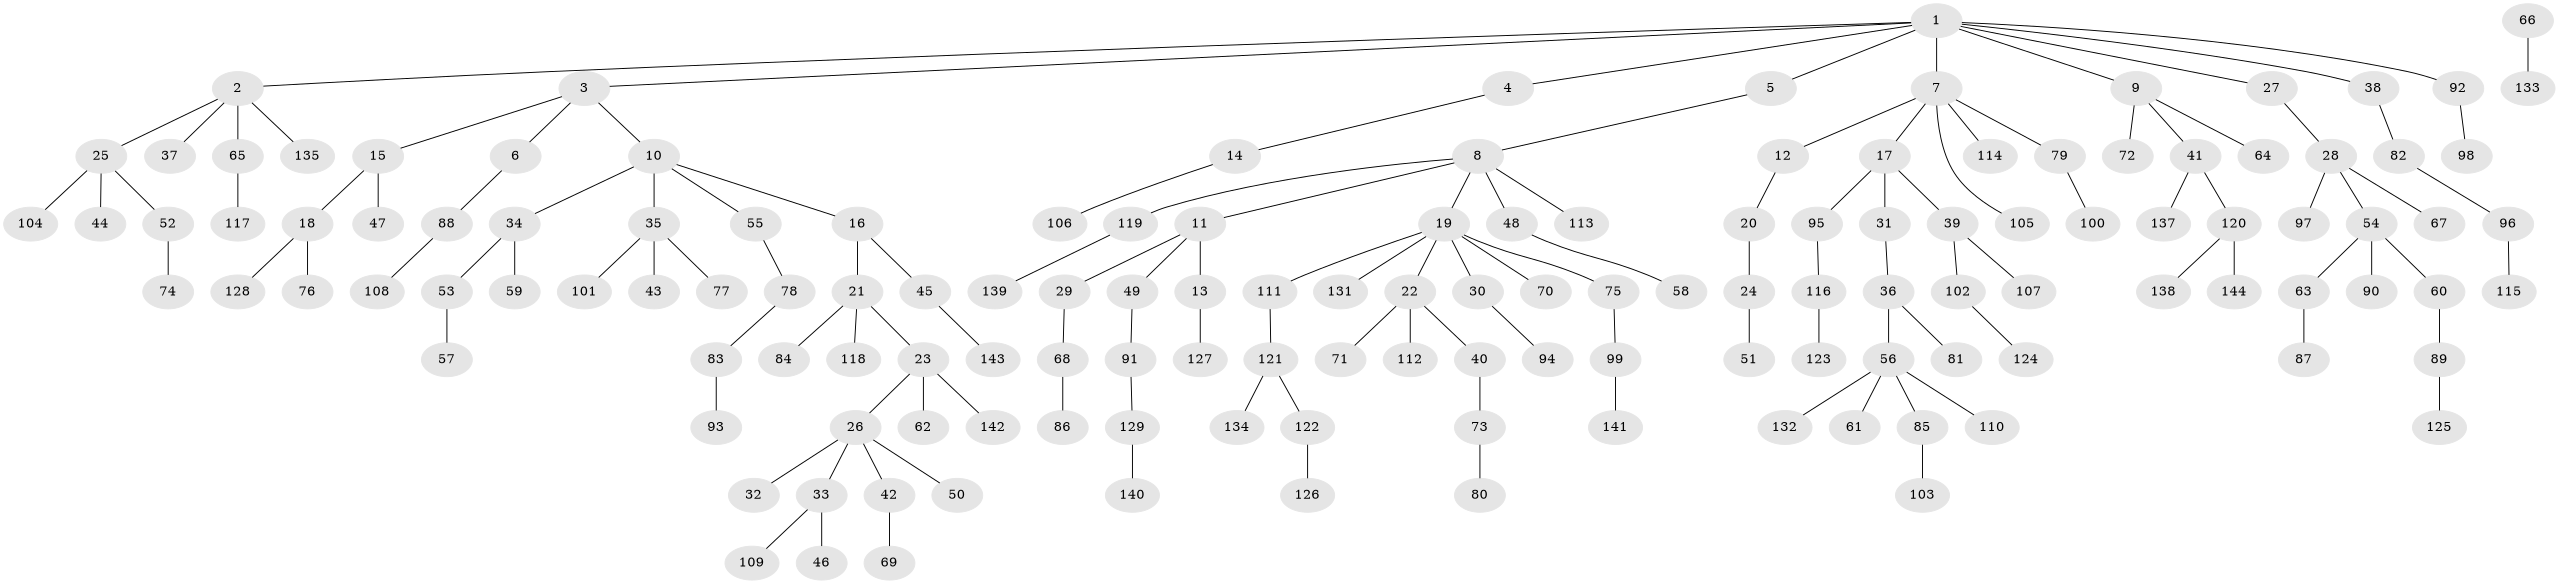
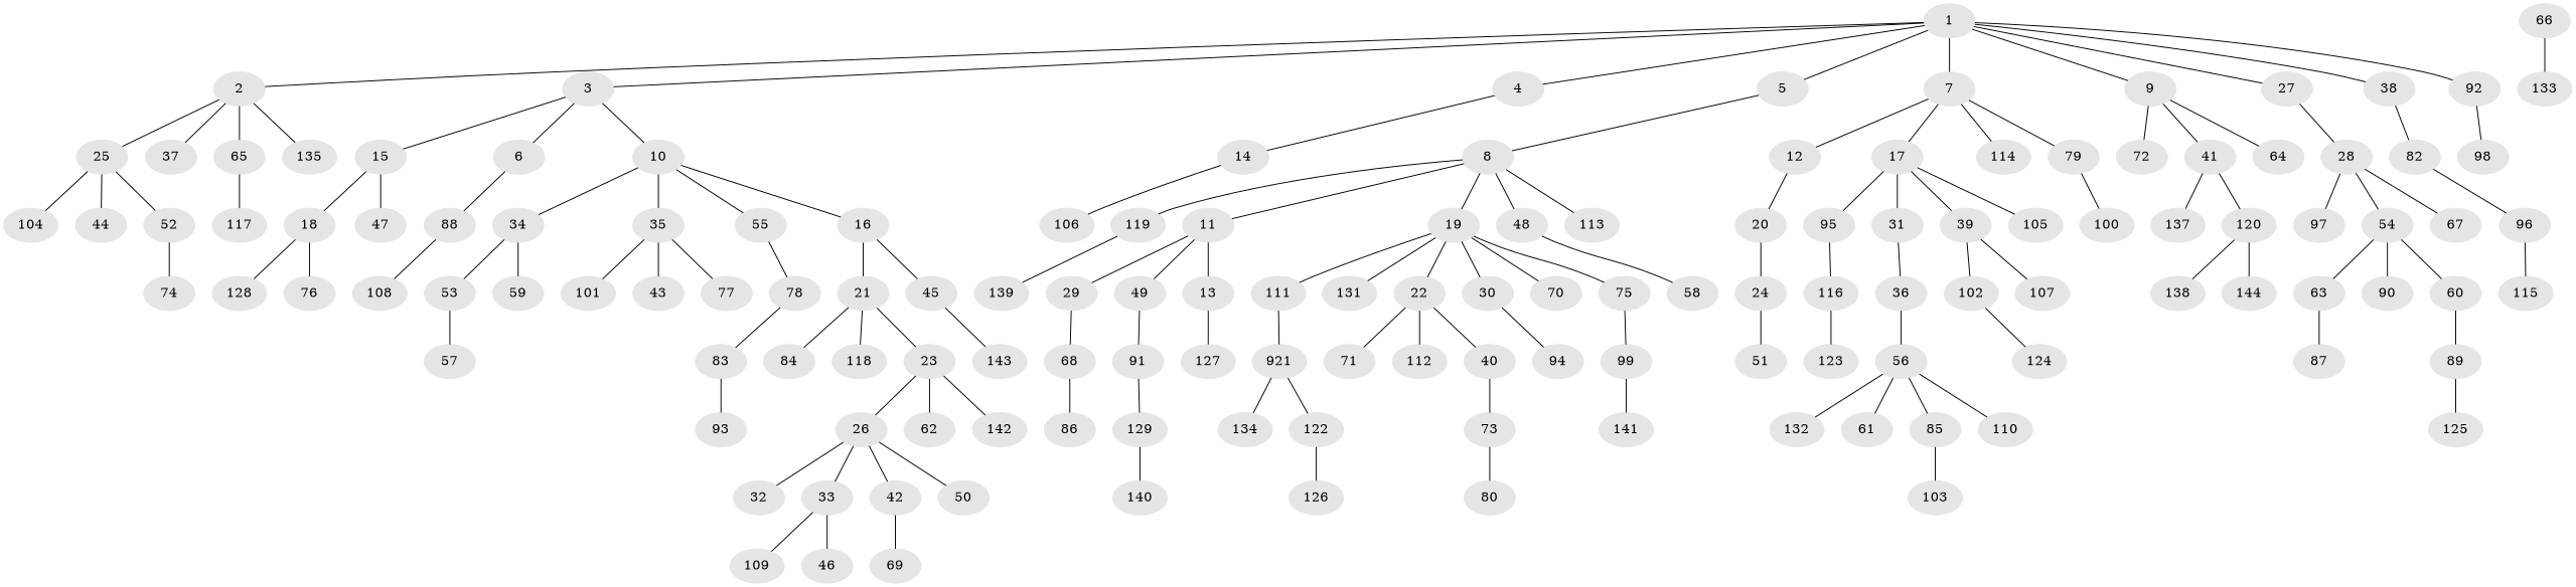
  graph {
    node [color=gray90 style=filled]
    1
    2
    3
    4
    5
    7
    9
    27
    38
    92
    25
    37
    65
    135
    6
    10
    15
    14
    8
    12
    17
    79
    114
    41
    64
    72
    28
    82
    98
    44
    52
    104
    117
    88
    16
    34
    35
    55
    18
    47
    106
    11
    19
    48
    113
    119
    108
    20
    31
    39
    95
    105
    100
    13
    29
    49
    22
    30
    70
    75
    111
    131
    58
    139
    120
    137
    21
    45
    53
    59
    43
    77
    101
    78
    127
    68
    91
    24
    76
    128
    23
    84
    118
    143
    36
    102
    107
    116
    40
    71
    112
    94
    99
-   121
+   121 [label=921]
    51
    26
    62
    142
    73
    32
    33
    42
    50
    74
    46
    109
    69
    54
    67
    97
    60
    63
    90
    86
    56
-   81
    57
    61
    85
    110
    132
    66
    133
    96
    124
    80
    138
    144
    129
    89
    87
    83
    103
    125
    141
    93
    115
    140
    123
    122
    134
    126
    1 -- 2
    1 -- 3
    1 -- 4
    1 -- 5
    1 -- 7
    1 -- 9
    1 -- 27
    1 -- 38
    1 -- 92
    2 -- 25
    2 -- 37
    2 -- 65
    2 -- 135
    3 -- 6
    3 -- 10
    3 -- 15
    4 -- 14
    5 -- 8
    7 -- 12
    7 -- 17
    7 -- 79
    7 -- 114
    9 -- 41
    9 -- 64
    9 -- 72
    27 -- 28
    38 -- 82
    92 -- 98
    25 -- 44
    25 -- 52
    25 -- 104
    65 -- 117
    6 -- 88
    10 -- 16
    10 -- 34
    10 -- 35
    10 -- 55
    15 -- 18
    15 -- 47
    14 -- 106
    8 -- 11
    8 -- 19
    8 -- 48
    8 -- 113
    8 -- 119
    12 -- 20
    17 -- 31
    17 -- 39
    17 -- 95
-   7 -- 105
+   17 -- 105
    79 -- 100
    41 -- 120
    41 -- 137
    28 -- 54
    28 -- 67
    28 -- 97
    82 -- 96
    52 -- 74
    88 -- 108
    16 -- 21
    16 -- 45
    34 -- 53
    34 -- 59
    35 -- 43
    35 -- 77
    35 -- 101
    55 -- 78
    18 -- 76
    18 -- 128
    11 -- 13
    11 -- 29
    11 -- 49
    19 -- 22
    19 -- 30
    19 -- 70
    19 -- 75
    19 -- 111
    19 -- 131
    48 -- 58
    119 -- 139
    20 -- 24
    31 -- 36
    39 -- 102
    39 -- 107
    95 -- 116
    13 -- 127
    29 -- 68
    49 -- 91
    22 -- 40
    22 -- 71
    22 -- 112
    30 -- 94
    75 -- 99
    111 -- 121
    120 -- 138
    120 -- 144
    21 -- 23
    21 -- 84
    21 -- 118
    45 -- 143
    53 -- 57
    78 -- 83
    68 -- 86
    91 -- 129
    24 -- 51
    23 -- 26
    23 -- 62
    23 -- 142
    36 -- 56
-   36 -- 81
    102 -- 124
    116 -- 123
    40 -- 73
    99 -- 141
    121 -- 122
    121 -- 134
    26 -- 32
    26 -- 33
    26 -- 42
    26 -- 50
    73 -- 80
    33 -- 46
    33 -- 109
    42 -- 69
    54 -- 60
    54 -- 63
    54 -- 90
    60 -- 89
    63 -- 87
    56 -- 61
    56 -- 85
    56 -- 110
    56 -- 132
    85 -- 103
    66 -- 133
    96 -- 115
    129 -- 140
    89 -- 125
    83 -- 93
    122 -- 126
  }
